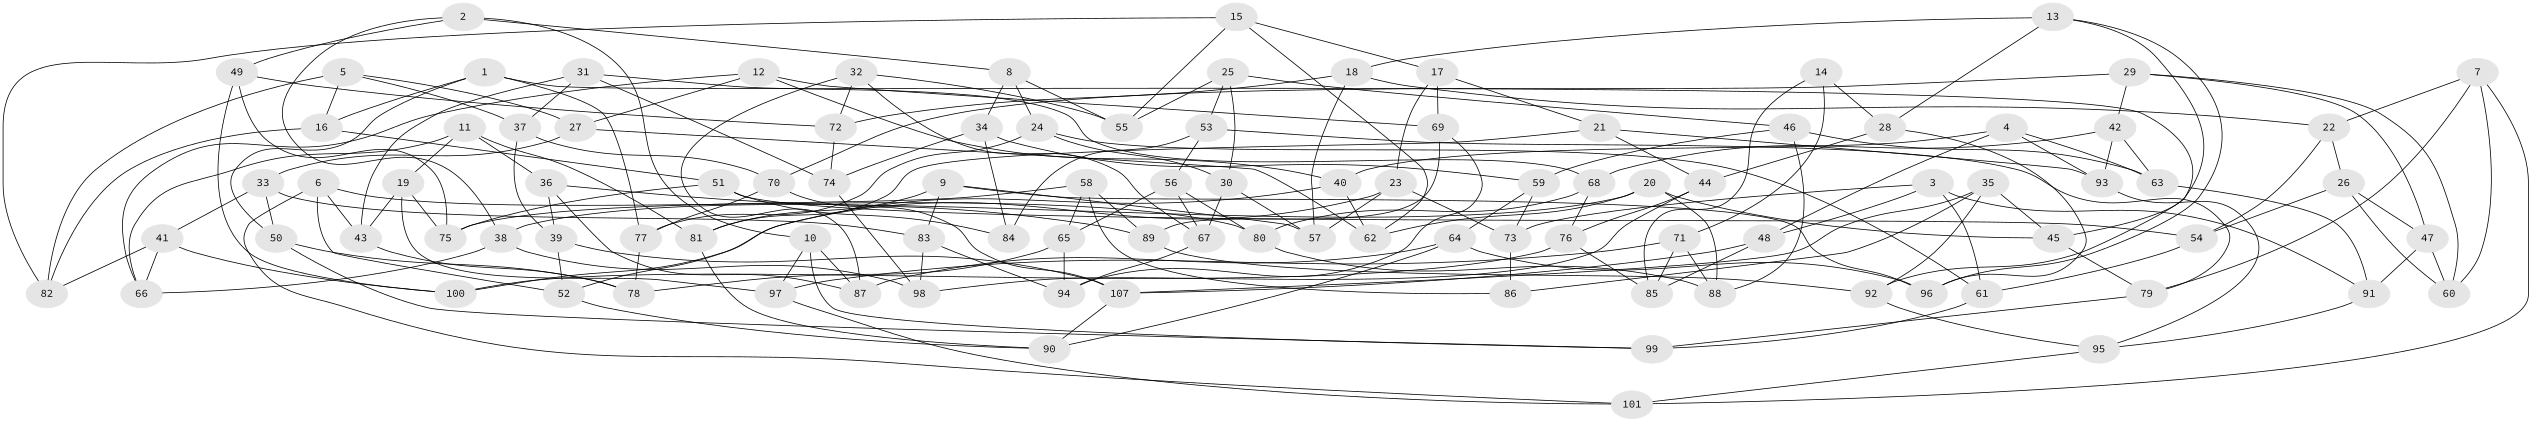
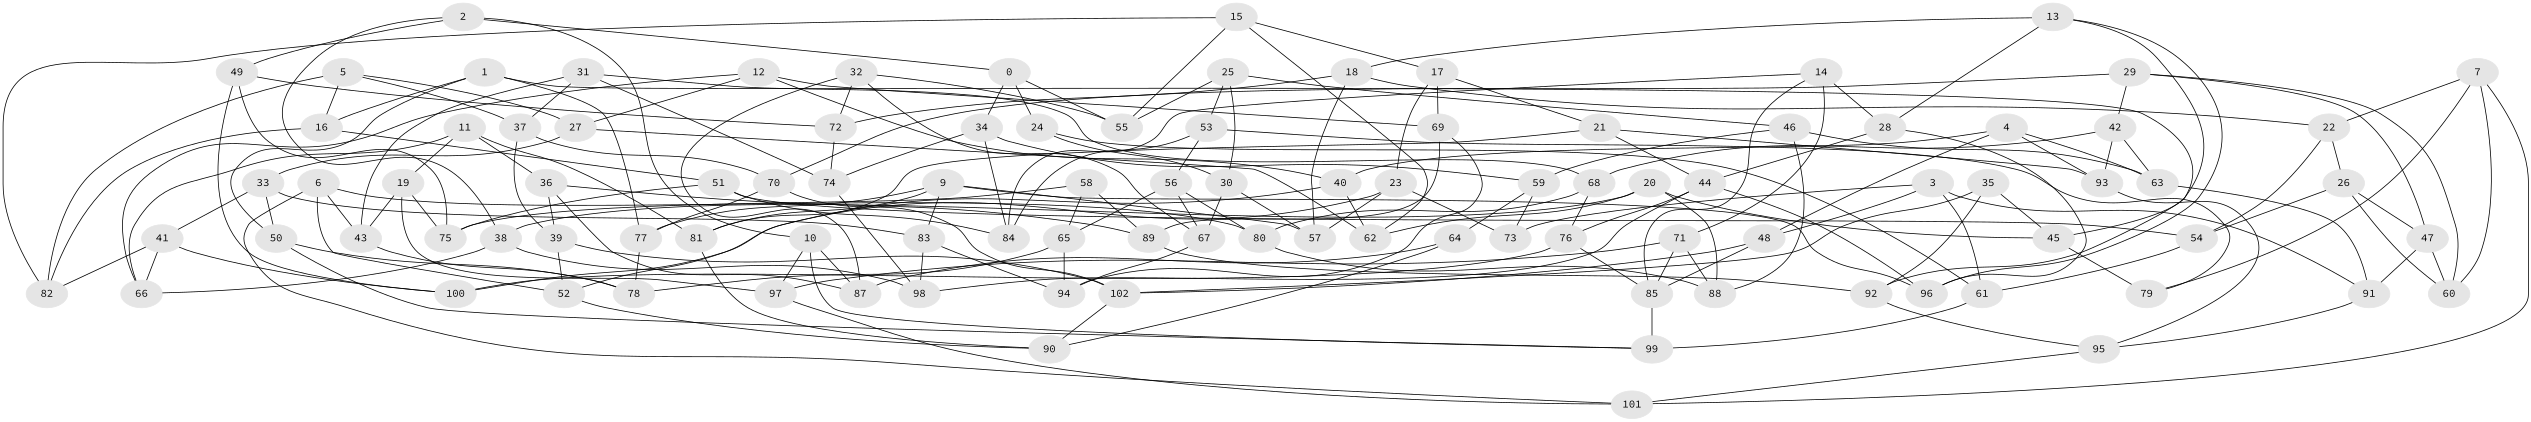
  graph {
    fontname="Source Code Pro"
    node [color=gray90 fontname="Source Code Pro" style=filled]
    edge [fontname="Source Code Pro"]
    1
    16
    50
    77
    92
    82
    51
    99
    78
    95
    2
-   8
+   8 [label=0]
    10
    38
    49
    24
    34
    55
    87
    97
    66
    98
    72
    75
    100
    3
    48
    61
    73
    91
    85
-   102 [label=107]
-   86
+   102
    4
    40
    63
    93
    52
    62
    5
    27
    37
    33
    70
    39
    6
    43
    80
    101
    90
    88
    7
    22
    60
    79
    26
    54
    30
    84
    74
    59
    9
    57
    81
    83
    96
    94
    11
    19
    36
    89
    12
    69
    13
    18
    28
    45
    44
    14
    71
    15
    17
    21
    23
    20
    76
    47
    67
    25
    46
    53
    56
    41
    29
    42
    68
    31
    32
    64
    35
    65
    58
    1 -- 16
    1 -- 50
    1 -- 77
    1 -- 92
    16 -- 82
    16 -- 51
    50 -- 99
    50 -- 78
    77 -- 78
    92 -- 95
    51 -- 75
    51 -- 54
    51 -- 84
    95 -- 101
    2 -- 8
    2 -- 10
    2 -- 38
    2 -- 49
    8 -- 24
    8 -- 34
    8 -- 55
    10 -- 99
    10 -- 87
    10 -- 97
    38 -- 66
    38 -- 98
    49 -- 72
    49 -- 75
    49 -- 100
-   24 -- 77
+   9 -- 77
    24 -- 61
    24 -- 30
    34 -- 84
    34 -- 74
    34 -- 59
    97 -- 101
    72 -- 74
    3 -- 48
    3 -- 61
    3 -- 73
    3 -- 91
    48 -- 85
    48 -- 102
    61 -- 99
-   73 -- 86
    91 -- 95
    102 -- 90
    4 -- 48
    4 -- 40
    4 -- 63
    4 -- 93
    40 -- 52
    40 -- 62
    63 -- 91
    93 -- 95
    52 -- 90
    5 -- 16
    5 -- 82
    5 -- 27
    5 -- 37
    27 -- 62
    27 -- 33
    37 -- 70
    37 -- 39
    33 -- 50
    33 -- 83
    33 -- 41
    70 -- 77
    70 -- 102
    39 -- 102
    39 -- 52
    6 -- 52
    6 -- 43
    6 -- 80
    6 -- 101
    43 -- 78
    80 -- 88
    7 -- 101
    7 -- 22
    7 -- 60
    7 -- 79
    22 -- 26
    22 -- 54
-   79 -- 99
+   85 -- 99
    26 -- 60
    26 -- 54
    26 -- 47
    54 -- 61
    30 -- 57
    30 -- 67
    74 -- 98
    59 -- 73
    59 -- 64
    9 -- 57
    9 -- 81
    9 -- 83
    9 -- 96
    81 -- 90
    83 -- 98
    83 -- 94
    11 -- 66
    11 -- 81
    11 -- 19
    11 -- 36
    19 -- 97
    19 -- 75
    19 -- 43
    36 -- 87
    36 -- 39
    36 -- 89
    89 -- 92
    12 -- 66
    12 -- 40
    12 -- 27
    12 -- 69
    69 -- 94
    69 -- 89
    13 -- 96
    13 -- 18
    13 -- 28
    13 -- 45
    18 -- 72
    18 -- 22
    18 -- 57
    28 -- 96
    28 -- 44
    45 -- 79
    44 -- 98
    44 -- 76
    14 -- 85
+   14 -- 84
    14 -- 28
    14 -- 71
    71 -- 97
    71 -- 85
    71 -- 88
    15 -- 82
    15 -- 55
    15 -- 62
    15 -- 17
    17 -- 69
    17 -- 21
    17 -- 23
    21 -- 93
    21 -- 81
    21 -- 44
    23 -- 100
    23 -- 73
    23 -- 57
    20 -- 38
    20 -- 62
    20 -- 88
    20 -- 45
    76 -- 100
    76 -- 85
    47 -- 91
    47 -- 60
    67 -- 94
    25 -- 55
    25 -- 30
    25 -- 46
    25 -- 53
    46 -- 63
    46 -- 88
    46 -- 59
    53 -- 79
    53 -- 84
    53 -- 56
    56 -- 80
    56 -- 67
    56 -- 65
    41 -- 82
    41 -- 66
    41 -- 100
    29 -- 70
    29 -- 60
    29 -- 47
    29 -- 42
    42 -- 63
    42 -- 93
    42 -- 68
    68 -- 80
    68 -- 76
    31 -- 37
    31 -- 43
    31 -- 74
    31 -- 68
    32 -- 55
    32 -- 87
    32 -- 72
    32 -- 67
    64 -- 87
    64 -- 90
-   64 -- 96
+   44 -- 96
    35 -- 92
    35 -- 102
-   35 -- 86
    35 -- 45
    65 -- 78
    65 -- 94
    58 -- 75
-   58 -- 86
    58 -- 89
    58 -- 65
  }
